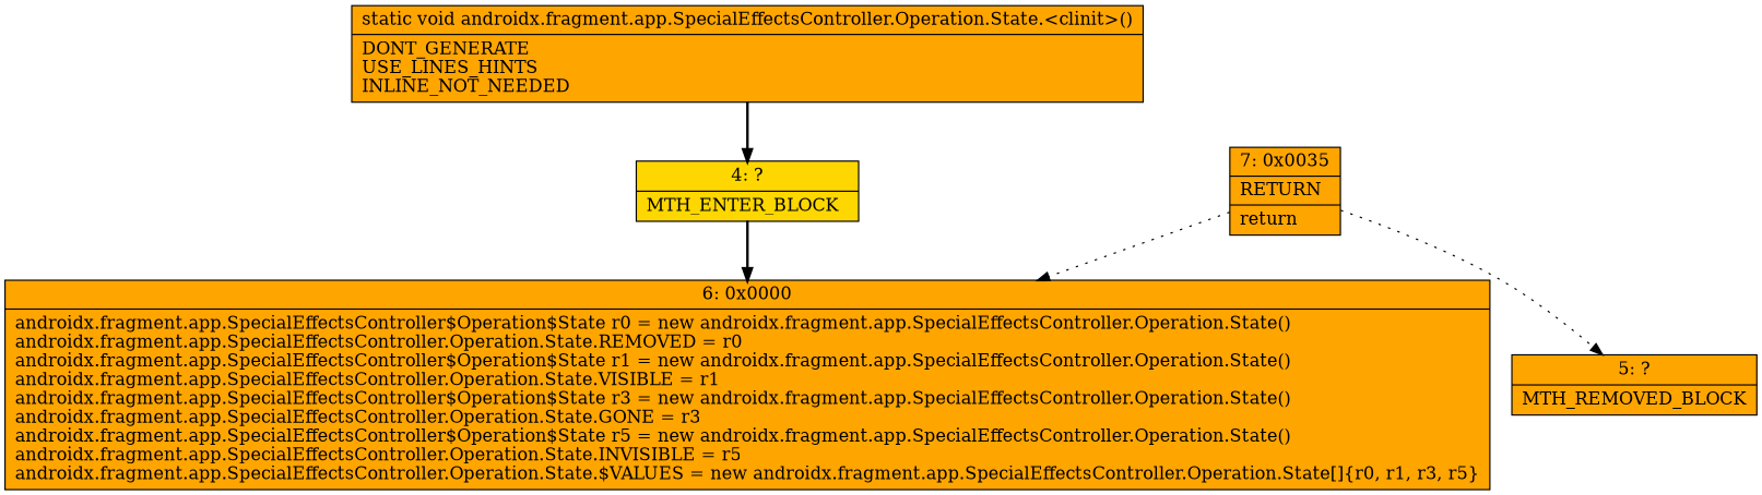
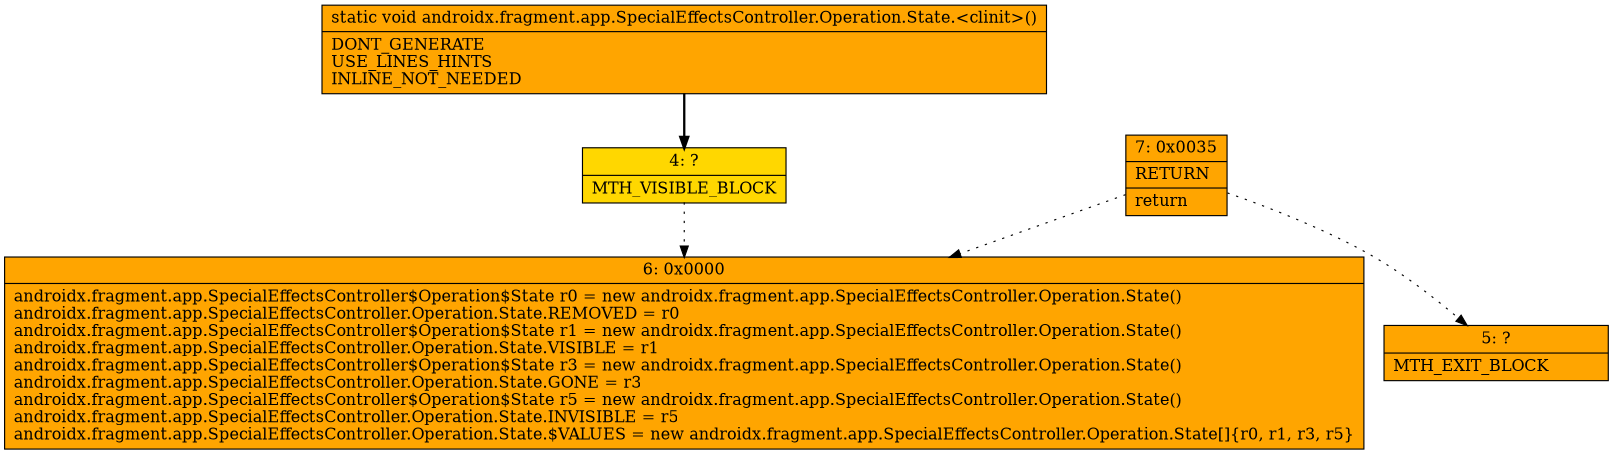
  digraph {
    node [fillcolor=orange shape=record style=filled]
    edge [style=bold]
-   n1 [fillcolor=gold label="{4\:\ ?|MTH_ENTER_BLOCK\l}"]
+   n1 [fillcolor=gold label="{4\:\ ?|MTH_VISIBLE_BLOCK\l}"]
    n2 [label="{6\:\ 0x0000|androidx.fragment.app.SpecialEffectsController$Operation$State r0 = new androidx.fragment.app.SpecialEffectsController.Operation.State()\landroidx.fragment.app.SpecialEffectsController.Operation.State.REMOVED = r0\landroidx.fragment.app.SpecialEffectsController$Operation$State r1 = new androidx.fragment.app.SpecialEffectsController.Operation.State()\landroidx.fragment.app.SpecialEffectsController.Operation.State.VISIBLE = r1\landroidx.fragment.app.SpecialEffectsController$Operation$State r3 = new androidx.fragment.app.SpecialEffectsController.Operation.State()\landroidx.fragment.app.SpecialEffectsController.Operation.State.GONE = r3\landroidx.fragment.app.SpecialEffectsController$Operation$State r5 = new androidx.fragment.app.SpecialEffectsController.Operation.State()\landroidx.fragment.app.SpecialEffectsController.Operation.State.INVISIBLE = r5\landroidx.fragment.app.SpecialEffectsController.Operation.State.$VALUES = new androidx.fragment.app.SpecialEffectsController.Operation.State[]\{r0, r1, r3, r5\}\l}"]
    n3 [label="{7\:\ 0x0035|RETURN\l|return\l}"]
-   n4 [label="{5\:\ ?|MTH_REMOVED_BLOCK\l}"]
+   n4 [label="{5\:\ ?|MTH_EXIT_BLOCK\l}"]
    n5 [label="{static void androidx.fragment.app.SpecialEffectsController.Operation.State.\<clinit\>()  | DONT_GENERATE\lUSE_LINES_HINTS\lINLINE_NOT_NEEDED\l}"]
-   n1 -> n2
+   n1 -> n2 [style=dotted]
    n3 -> n2 [style=dotted]
    n3 -> n4 [style=dotted]
    n5 -> n1
  }
